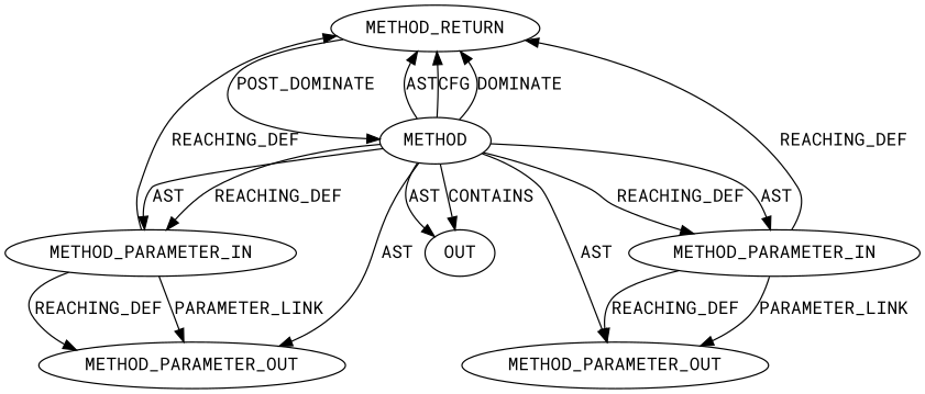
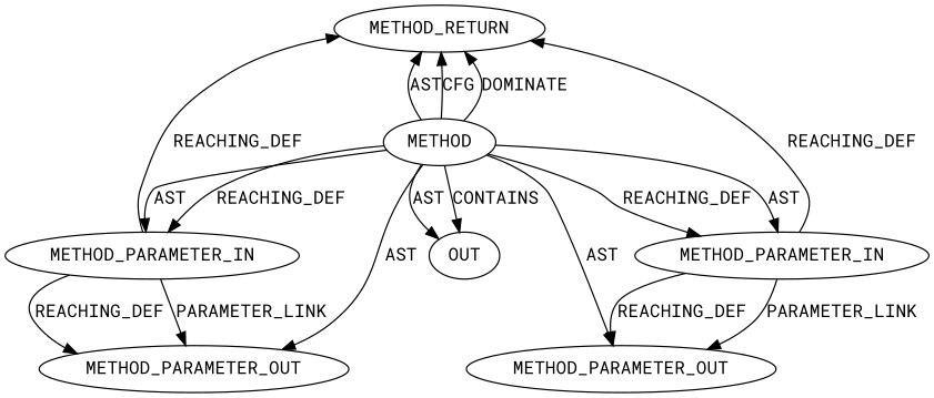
  digraph {
    fontname="Roboto Mono"
    node [CODE="<empty>" EVALUATION_STRATEGY=BY_VALUE ORDER=2 TYPE_FULL_NAME=ANY fontname="Roboto Mono" IS_VARIADIC=false]
    edge [fontname="Roboto Mono"]
    n1 [CODE=RET label=METHOD_RETURN IS_VARIADIC=""]
    n2 [AST_PARENT_FULL_NAME="<global>" AST_PARENT_TYPE=NAMESPACE_BLOCK FILENAME="<empty>" FULL_NAME=__skb_queue_head IS_EXTERNAL=true NAME=__skb_queue_head ORDER=0 label=METHOD EVALUATION_STRATEGY="" TYPE_FULL_NAME="" IS_VARIADIC=""]
    n3 [CODE=p2 INDEX=2 NAME=p2 label=METHOD_PARAMETER_IN]
    n4 [CODE=p2 INDEX=2 NAME=p2 label=METHOD_PARAMETER_OUT]
    n5 [CODE=p1 INDEX=1 NAME=p1 ORDER=1 label=METHOD_PARAMETER_IN]
    n6 [CODE=p1 INDEX=1 NAME=p1 ORDER=1 label=METHOD_PARAMETER_OUT]
    n7 [ARGUMENT_INDEX=1 ORDER=1 label=OUT EVALUATION_STRATEGY="" IS_VARIADIC=""]
-   n1 -> n2 [label=POST_DOMINATE]
    n2 -> n1 [label=AST]
    n2 -> n1 [label=CFG]
    n2 -> n1 [label=DOMINATE]
    n2 -> n3 [label=REACHING_DEF]
    n2 -> n3 [label=AST]
    n2 -> n4 [label=AST]
    n2 -> n5 [label=REACHING_DEF]
    n2 -> n5 [label=AST]
    n2 -> n6 [label=AST]
    n2 -> n7 [label=CONTAINS]
    n2 -> n7 [label=AST]
    n3 -> n1 [VARIABLE=p2 label=REACHING_DEF]
    n3 -> n4 [label=PARAMETER_LINK]
    n3 -> n4 [VARIABLE=p2 label=REACHING_DEF]
    n5 -> n1 [VARIABLE=p1 label=REACHING_DEF]
    n5 -> n6 [VARIABLE=p1 label=REACHING_DEF]
    n5 -> n6 [label=PARAMETER_LINK]
  }
